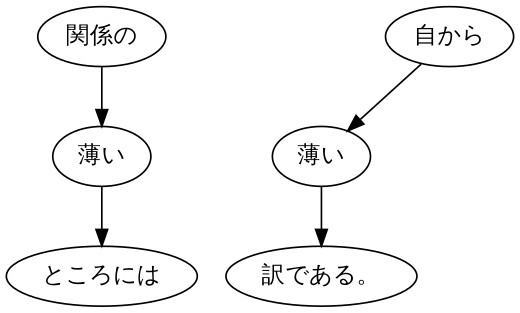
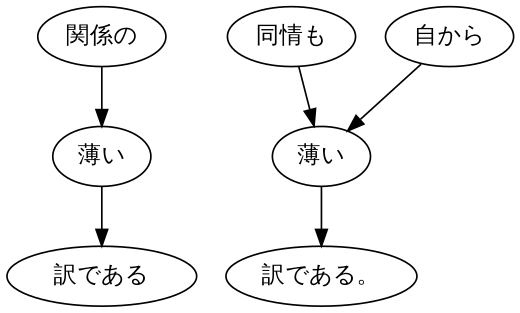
  digraph {
    fontname="Open Sans"
    node [fontname="Open Sans"]
    edge [fontname="Open Sans"]
    n1 [label="関係の"]
    n2 [label="薄い"]
-   n3 [label="ところには"]
+   n3 [label="訳である"]
    n4 [label="訳である。"]
+   n5 [label="同情も"]
    n6 [label="薄い"]
    n7 [label="自から"]
    n1 -> n2
    n2 -> n3
+   n5 -> n6
    n6 -> n4
    n7 -> n6
  }
